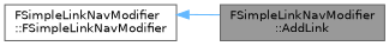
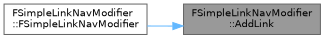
  digraph {
    rankdir=RL
    node [fontname=Helvetica fontsize=10 shape=box style=filled]
    n1 [color=gray40 fillcolor=grey60 fontcolor=black height=0.2 label="FSimpleLinkNavModifier\l::AddLink" width=0.4]
    n2 [color=grey40 fillcolor=white height=0.2 label="FSimpleLinkNavModifier\l::FSimpleLinkNavModifier" width=0.4]
-   n2 -> n1 [color=steelblue1 dir=back fontname=Helvetica fontsize=10 labelfontname=Helvetica labelfontsize=10 style=solid]
+   n1 -> n2 [color=steelblue1 dir=back fontname=Helvetica fontsize=10 labelfontname=Helvetica labelfontsize=10 style=solid]
  }
